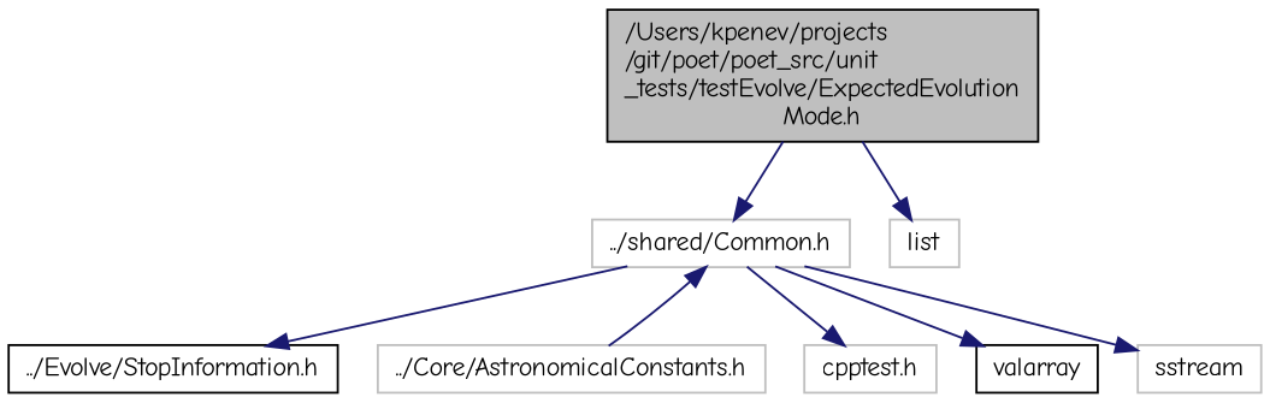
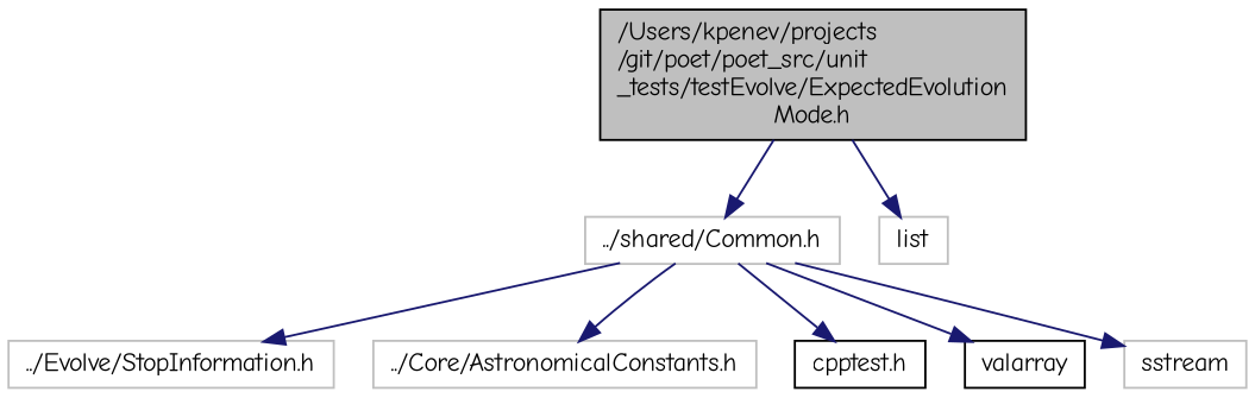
  digraph {
    fontname="Comic Neue"
    node [color=grey75 fillcolor=white fontname="Comic Neue" fontsize=12 shape=record style=filled]
    edge [color=midnightblue fontname="Comic Neue" fontsize=12 labelfontname=Helvetica labelfontsize=12 style=solid]
    n1 [color=black fillcolor=grey75 fontcolor=black height=0.2 label="/Users/kpenev/projects\l/git/poet/poet_src/unit\l_tests/testEvolve/ExpectedEvolution\lMode.h" width=0.4]
    n2 [height=0.2 label="../shared/Common.h" width=0.4]
    n3 [height=0.2 label=list width=0.4]
-   n4 [color=black height=0.2 label="../Evolve/StopInformation.h" width=0.4]
+   n4 [height=0.2 label="../Evolve/StopInformation.h" width=0.4]
    n5 [height=0.2 label="../Core/AstronomicalConstants.h" width=0.4]
-   n6 [height=0.2 label="cpptest.h" width=0.4]
+   n6 [color=black height=0.2 label="cpptest.h" width=0.4]
    n7 [color=black height=0.2 label=valarray width=0.4]
    n8 [height=0.2 label=sstream width=0.4]
    n1 -> n2
    n1 -> n3
    n2 -> n4
-   n5 -> n2
+   n2 -> n5
    n2 -> n6
    n2 -> n7
    n2 -> n8
  }
